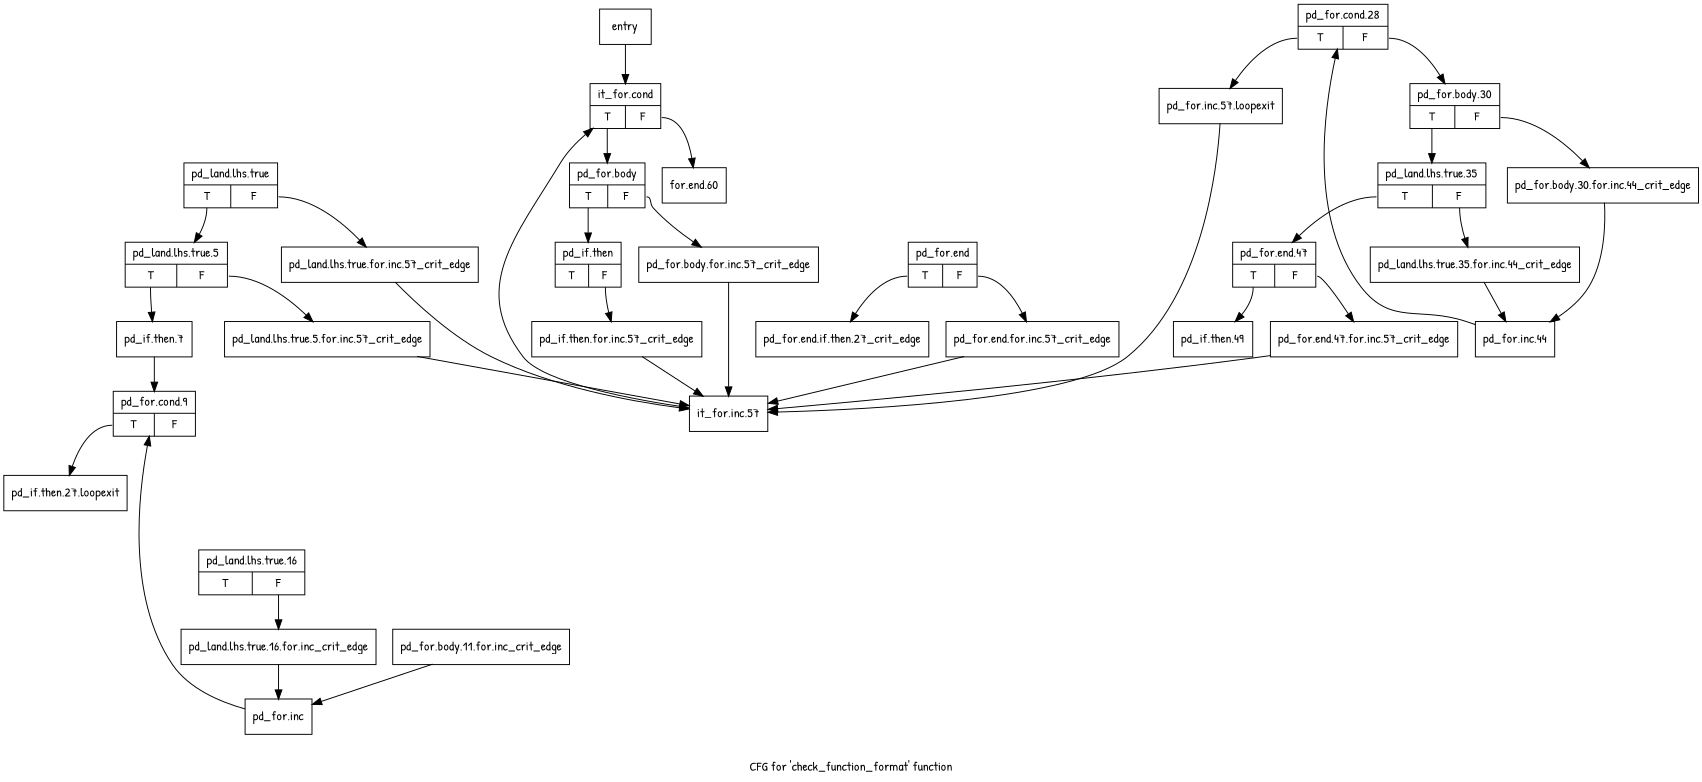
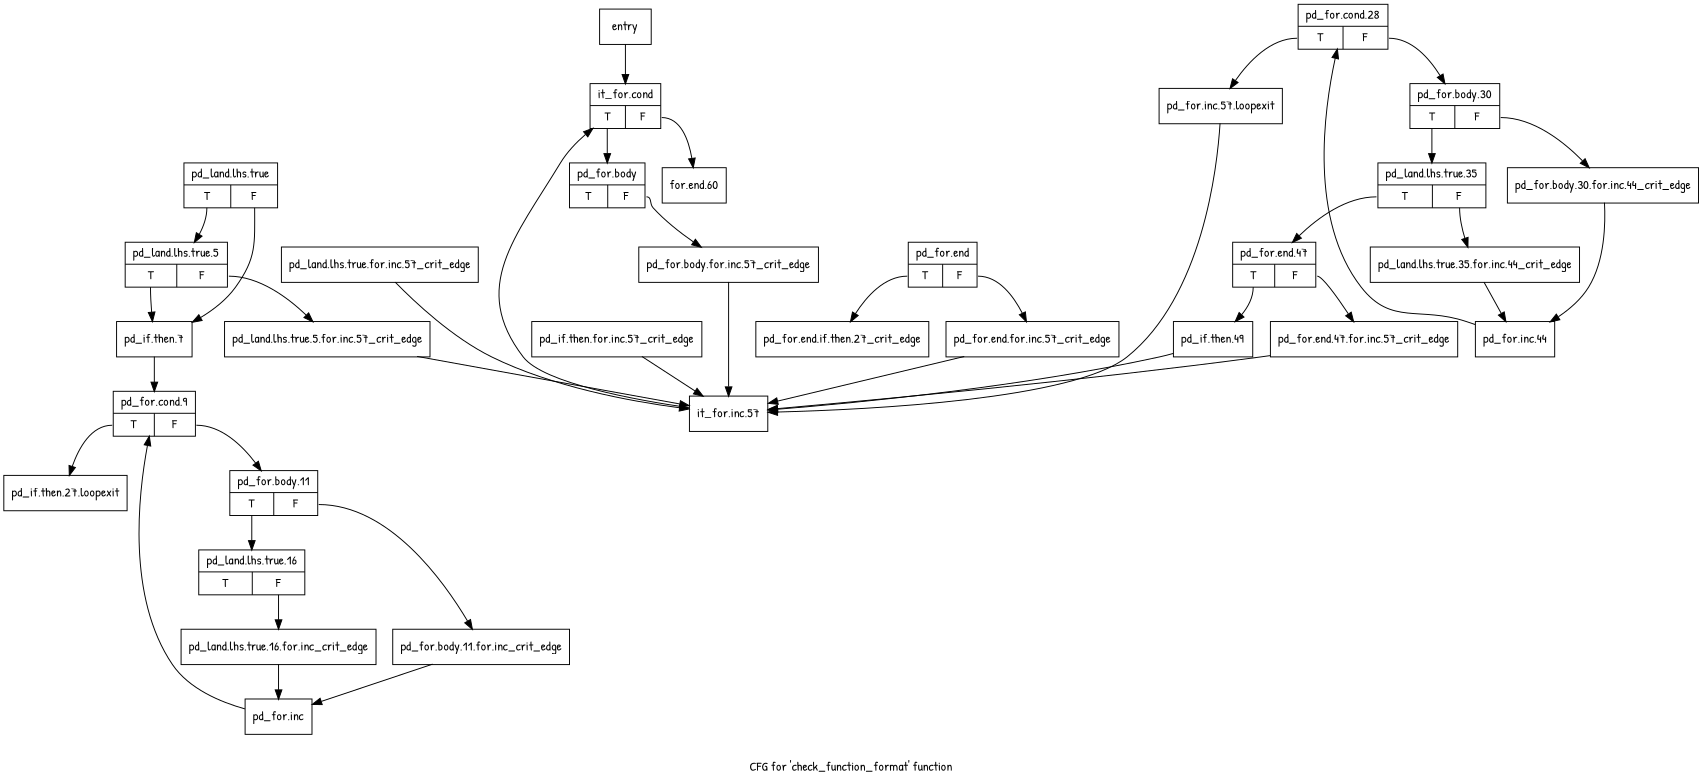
  digraph {
    fontname="Patrick Hand"
    label="CFG for 'check_function_format' function"
    node [fontname="Patrick Hand" shape=record]
    edge [fontname="Patrick Hand"]
    n1 [label="{entry}"]
    n2 [label="{it_for.cond|{<s0>T|<s1>F}}"]
    n3 [label="{pd_for.body|{<s0>T|<s1>F}}"]
    n4 [label="{for.end.60}"]
-   n5 [label="{pd_if.then|{<s0>T|<s1>F}}"]
    n6 [label="{pd_for.body.for.inc.57_crit_edge}"]
    n7 [label="{pd_if.then.for.inc.57_crit_edge}"]
    n8 [label="{it_for.inc.57}"]
    n9 [label="{pd_land.lhs.true|{<s0>T|<s1>F}}"]
    n10 [label="{pd_land.lhs.true.5|{<s0>T|<s1>F}}"]
    n11 [label="{pd_land.lhs.true.for.inc.57_crit_edge}"]
    n12 [label="{pd_if.then.7}"]
    n13 [label="{pd_land.lhs.true.5.for.inc.57_crit_edge}"]
    n14 [label="{pd_for.cond.9|{<s0>T|<s1>F}}"]
    n15 [label="{pd_if.then.27.loopexit}"]
+   n16 [label="{pd_for.body.11|{<s0>T|<s1>F}}"]
    n17 [label="{pd_land.lhs.true.16|{<s0>T|<s1>F}}"]
    n18 [label="{pd_for.body.11.for.inc_crit_edge}"]
    n19 [label="{pd_land.lhs.true.16.for.inc_crit_edge}"]
    n20 [label="{pd_for.inc}"]
    n21 [label="{pd_for.end|{<s0>T|<s1>F}}"]
    n22 [label="{pd_for.end.if.then.27_crit_edge}"]
    n23 [label="{pd_for.end.for.inc.57_crit_edge}"]
    n24 [label="{pd_for.cond.28|{<s0>T|<s1>F}}"]
    n25 [label="{pd_for.inc.57.loopexit}"]
    n26 [label="{pd_for.body.30|{<s0>T|<s1>F}}"]
    n27 [label="{pd_land.lhs.true.35|{<s0>T|<s1>F}}"]
    n28 [label="{pd_for.body.30.for.inc.44_crit_edge}"]
    n29 [label="{pd_for.end.47|{<s0>T|<s1>F}}"]
    n30 [label="{pd_land.lhs.true.35.for.inc.44_crit_edge}"]
    n31 [label="{pd_for.inc.44}"]
    n32 [label="{pd_if.then.49}"]
    n33 [label="{pd_for.end.47.for.inc.57_crit_edge}"]
    n1 -> n2
    n2 -> n3 [tailport=s0]
    n2 -> n4 [tailport=s1]
-   n3 -> n5 [tailport=s0]
    n3 -> n6 [tailport=s1]
-   n5 -> n7 [tailport=s1]
    n6 -> n8
    n7 -> n8
    n8 -> n2
    n9 -> n10 [tailport=s0]
-   n9 -> n11 [tailport=s1]
+   n9 -> n12 [tailport=s1]
    n10 -> n12 [tailport=s0]
    n10 -> n13 [tailport=s1]
    n11 -> n8
    n12 -> n14
    n13 -> n8
    n14 -> n15 [tailport=s0]
+   n14 -> n16 [tailport=s1]
+   n16 -> n17 [tailport=s0]
+   n16 -> n18 [tailport=s1]
    n17 -> n19 [tailport=s1]
    n18 -> n20
    n19 -> n20
    n20 -> n14
    n21 -> n22 [tailport=s0]
    n21 -> n23 [tailport=s1]
    n23 -> n8
    n24 -> n25 [tailport=s0]
    n24 -> n26 [tailport=s1]
    n25 -> n8
    n26 -> n27 [tailport=s0]
    n26 -> n28 [tailport=s1]
    n27 -> n29 [tailport=s0]
    n27 -> n30 [tailport=s1]
    n28 -> n31
    n29 -> n32 [tailport=s0]
    n29 -> n33 [tailport=s1]
    n30 -> n31
    n31 -> n24
+   n32 -> n8
    n33 -> n8
  }
